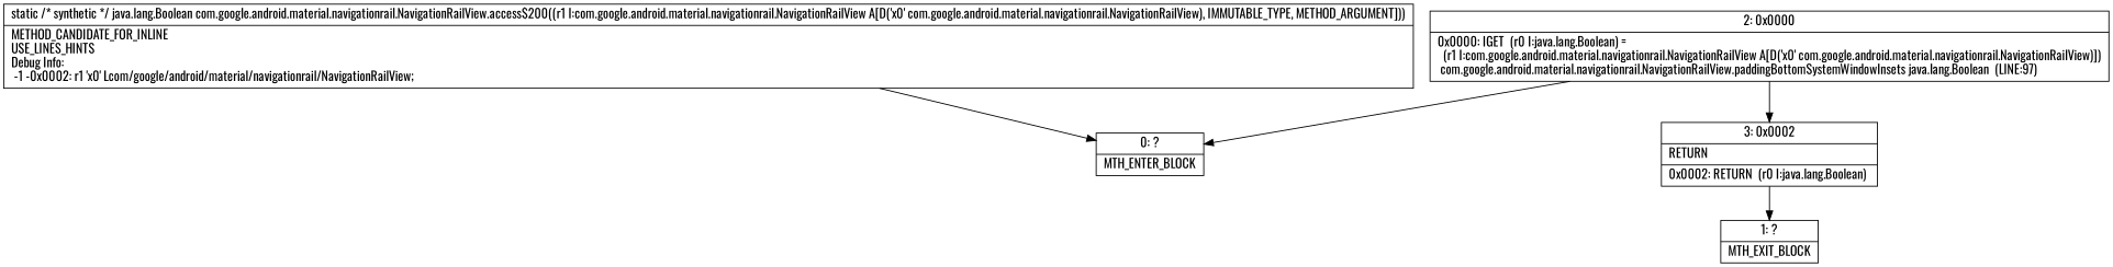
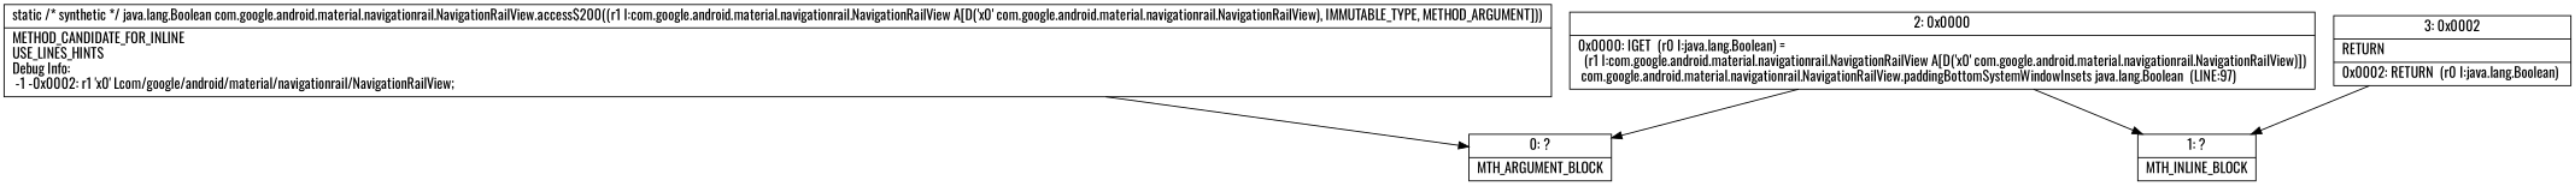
  digraph {
    fontname=Oswald
    node [fontname=Oswald shape=record]
    edge [fontname=Oswald]
-   n1 [label="{0\:\ ?|MTH_ENTER_BLOCK\l}"]
+   n1 [label="{0\:\ ?|MTH_ARGUMENT_BLOCK\l}"]
    n2 [label="{2\:\ 0x0000|0x0000: IGET  (r0 I:java.lang.Boolean) = \l  (r1 I:com.google.android.material.navigationrail.NavigationRailView A[D('x0' com.google.android.material.navigationrail.NavigationRailView)])\l com.google.android.material.navigationrail.NavigationRailView.paddingBottomSystemWindowInsets java.lang.Boolean  (LINE:97)\l}"]
    n3 [label="{3\:\ 0x0002|RETURN\l|0x0002: RETURN  (r0 I:java.lang.Boolean) \l}"]
-   n4 [label="{1\:\ ?|MTH_EXIT_BLOCK\l}"]
+   n4 [label="{1\:\ ?|MTH_INLINE_BLOCK\l}"]
    n5 [label="{static \/* synthetic *\/ java.lang.Boolean com.google.android.material.navigationrail.NavigationRailView.access$200((r1 I:com.google.android.material.navigationrail.NavigationRailView A[D('x0' com.google.android.material.navigationrail.NavigationRailView), IMMUTABLE_TYPE, METHOD_ARGUMENT]))  | METHOD_CANDIDATE_FOR_INLINE\lUSE_LINES_HINTS\lDebug Info:\l  \-1 \-0x0002: r1 'x0' Lcom\/google\/android\/material\/navigationrail\/NavigationRailView;\l}"]
    n2 -> n1
-   n2 -> n3
+   n2 -> n4
    n3 -> n4
    n5 -> n1
  }
